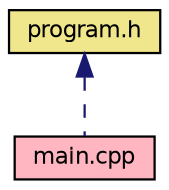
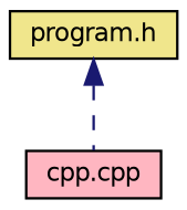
  digraph {
    node [color=black fontname=Helvetica fontsize=10 shape=record style=filled]
    n1 [fillcolor=khaki fontcolor=black height=0.2 label="program.h" width=0.4]
-   n2 [fillcolor=lightpink height=0.2 label="main.cpp" width=0.4]
+   n2 [fillcolor=lightpink height=0.2 label="cpp.cpp" width=0.4]
    n1 -> n2 [color=midnightblue dir=back fontname=Helvetica fontsize=10 labelfontname=Helvetica labelfontsize=10 style=dashed]
  }
